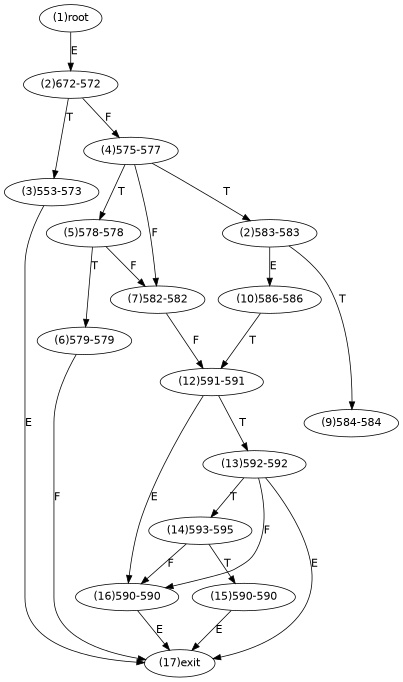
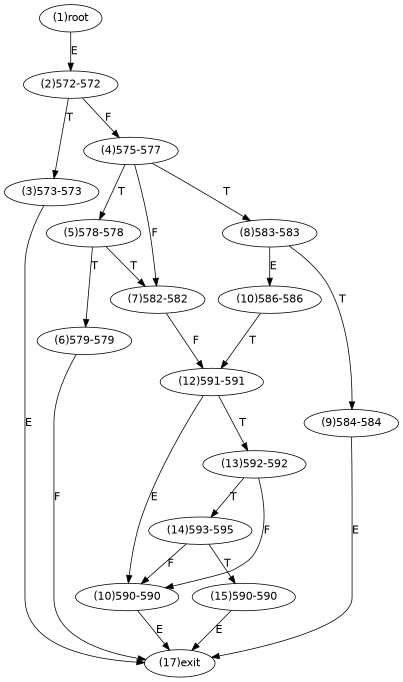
  digraph {
    fontname="DejaVu Sans"
    node [fontname="DejaVu Sans"]
    edge [fontname="DejaVu Sans"]
    n1 [label="(1)root"]
-   n2 [label="(2)672-572"]
-   n3 [label="(3)553-573"]
+   n2 [label="(2)572-572"]
+   n3 [label="(3)573-573"]
    n4 [label="(4)575-577"]
    n5 [label="(17)exit"]
    n6 [label="(5)578-578"]
    n7 [label="(7)582-582"]
-   n8 [label="(2)583-583"]
+   n8 [label="(8)583-583"]
    n9 [label="(6)579-579"]
    n10 [label="(12)591-591"]
    n11 [label="(9)584-584"]
    n12 [label="(10)586-586"]
    n13 [label="(13)592-592"]
-   n14 [label="(16)590-590"]
+   n14 [label="(10)590-590"]
    n15 [label="(14)593-595"]
    n16 [label="(15)590-590"]
    n1 -> n2 [label=E]
    n2 -> n3 [label=T]
    n2 -> n4 [label=F]
    n3 -> n5 [label=E]
    n4 -> n6 [label=T]
    n4 -> n7 [label=F]
    n4 -> n8 [label=T]
-   n6 -> n7 [label=F]
+   n6 -> n7 [label=T]
    n6 -> n9 [label=T]
    n7 -> n10 [label=F]
    n8 -> n11 [label=T]
    n8 -> n12 [label=E]
    n9 -> n5 [label=F]
    n10 -> n13 [label=T]
    n10 -> n14 [label=E]
-   n13 -> n5 [label=E]
+   n11 -> n5 [label=E]
    n12 -> n10 [label=T]
    n13 -> n14 [label=F]
    n13 -> n15 [label=T]
    n14 -> n5 [label=E]
    n15 -> n14 [label=F]
    n15 -> n16 [label=T]
    n16 -> n5 [label=E]
  }
